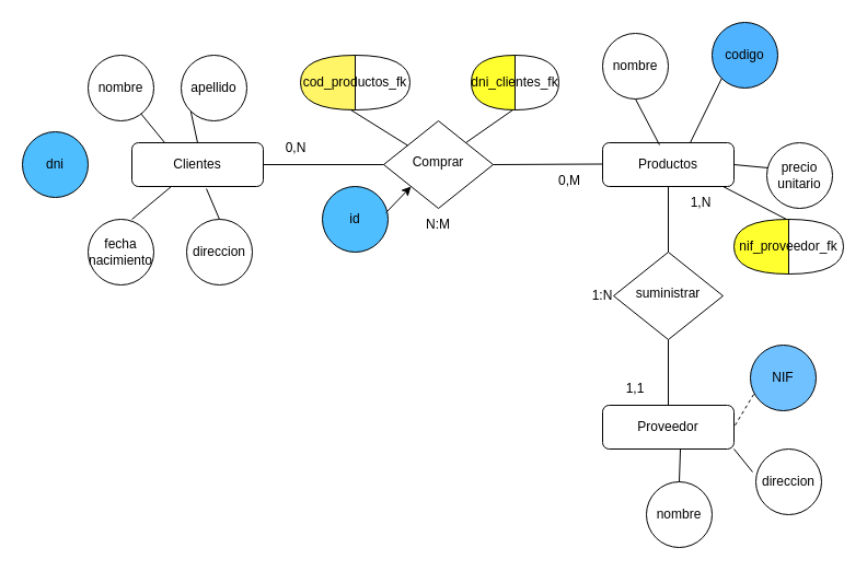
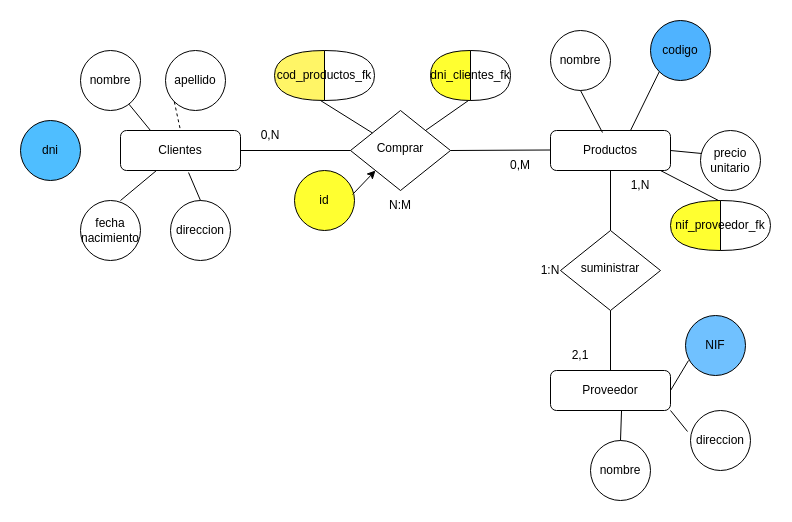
  <mxCell id="0" />
  <mxCell id="1" parent="0" />
  <mxCell id="2" value="Clientes" style="rounded=1;whiteSpace=wrap;html=1;fontSize=12;glass=0;strokeWidth=1;shadow=0;" parent="1" vertex="1"><mxGeometry x="120" y="130" width="120" height="40" as="geometry" /></mxCell>
  <mxCell id="3" value="Comprar" style="rhombus;whiteSpace=wrap;html=1;shadow=0;fontFamily=Helvetica;fontSize=12;align=center;strokeWidth=1;spacing=6;spacingTop=-4;" parent="1" vertex="1"><mxGeometry x="350" y="110" width="100" height="80" as="geometry" /></mxCell>
  <mxCell id="4" value="Productos" style="rounded=1;whiteSpace=wrap;html=1;fontSize=12;glass=0;strokeWidth=1;shadow=0;" parent="1" vertex="1"><mxGeometry x="550" y="130" width="120" height="40" as="geometry" /></mxCell>
  <mxCell id="5" value="Proveedor" style="rounded=1;whiteSpace=wrap;html=1;fontSize=12;glass=0;strokeWidth=1;shadow=0;" parent="1" vertex="1"><mxGeometry x="550" y="370" width="120" height="40" as="geometry" /></mxCell>
  <mxCell id="6" value="suministrar" style="rhombus;whiteSpace=wrap;html=1;shadow=0;fontFamily=Helvetica;fontSize=12;align=center;strokeWidth=1;spacing=6;spacingTop=-4;" parent="1" vertex="1"><mxGeometry x="560" y="230" width="100" height="80" as="geometry" /></mxCell>
  <mxCell id="7" value="nombre" style="ellipse;whiteSpace=wrap;html=1;aspect=fixed;" parent="1" vertex="1"><mxGeometry x="80" width="60" height="60" as="geometry" y="50" /></mxCell>
  <mxCell id="8" value="apellido" style="ellipse;whiteSpace=wrap;html=1;aspect=fixed;" parent="1" vertex="1"><mxGeometry x="165" y="50" width="60" height="60" as="geometry" /></mxCell>
  <mxCell id="9" value="dni" style="ellipse;whiteSpace=wrap;html=1;aspect=fixed;fillColor=#4FBEFF;" parent="1" vertex="1"><mxGeometry x="20" y="120" width="60" height="60" as="geometry" /></mxCell>
  <mxCell id="10" value="fecha nacimiento" style="ellipse;whiteSpace=wrap;html=1;aspect=fixed;" parent="1" vertex="1"><mxGeometry x="80" y="200" width="60" height="60" as="geometry" /></mxCell>
  <mxCell id="11" value="direccion" style="ellipse;whiteSpace=wrap;html=1;aspect=fixed;" parent="1" vertex="1"><mxGeometry x="170" y="200" width="60" height="60" as="geometry" /></mxCell>
  <mxCell id="12" value="" style="endArrow=none;html=1;rounded=0;" parent="1" target="2" edge="1"><mxGeometry width="50" height="50" relative="1" as="geometry"><mxPoint x="120" y="200" as="sourcePoint" /><mxPoint x="170" y="150" as="targetPoint" /></mxGeometry></mxCell>
  <mxCell id="13" value="" style="endArrow=none;html=1;rounded=0;entryX=0.567;entryY=1.05;entryDx=0;entryDy=0;entryPerimeter=0;exitX=0.5;exitY=0;exitDx=0;exitDy=0;" parent="1" source="11" target="2" edge="1"><mxGeometry width="50" height="50" relative="1" as="geometry"><mxPoint x="130" y="210" as="sourcePoint" /><mxPoint x="166" y="180" as="targetPoint" /></mxGeometry></mxCell>
  <mxCell id="14" value="" style="endArrow=none;html=1;rounded=0;entryX=0.25;entryY=0;entryDx=0;entryDy=0;" parent="1" source="7" target="2" edge="1"><mxGeometry width="50" height="50" relative="1" as="geometry"><mxPoint x="90" y="160" as="sourcePoint" /><mxPoint x="130" y="160" as="targetPoint" /></mxGeometry></mxCell>
- <mxCell id="15" value="" style="endArrow=none;html=1;rounded=0;entryX=0.5;entryY=0;entryDx=0;entryDy=0;exitX=0;exitY=1;exitDx=0;exitDy=0;" parent="1" source="8" target="2" edge="1"><mxGeometry width="50" height="50" relative="1" as="geometry"><mxPoint x="139" y="113" as="sourcePoint" /><mxPoint x="160" y="140" as="targetPoint" /></mxGeometry></mxCell>
+ <mxCell id="15" value="" style="endArrow=none;html=1;rounded=0;entryX=0.5;entryY=0;entryDx=0;entryDy=0;exitX=0;exitY=1;exitDx=0;exitDy=0;dashed=1;" parent="1" source="8" target="2" edge="1"><mxGeometry width="50" height="50" relative="1" as="geometry"><mxPoint x="139" y="113" as="sourcePoint" /><mxPoint x="160" y="140" as="targetPoint" /></mxGeometry></mxCell>
  <mxCell id="16" value="" style="endArrow=none;html=1;rounded=0;exitX=1;exitY=0.5;exitDx=0;exitDy=0;entryX=0;entryY=0.5;entryDx=0;entryDy=0;" parent="1" source="2" target="3" edge="1"><mxGeometry width="50" height="50" relative="1" as="geometry"><mxPoint x="350" y="280" as="sourcePoint" /><mxPoint x="400" y="230" as="targetPoint" /></mxGeometry></mxCell>
  <mxCell id="17" value="" style="endArrow=none;html=1;rounded=0;entryX=0;entryY=0.5;entryDx=0;entryDy=0;" parent="1" edge="1"><mxGeometry width="50" height="50" relative="1" as="geometry"><mxPoint x="450" y="150" as="sourcePoint" /><mxPoint x="550" y="149.5" as="targetPoint" /></mxGeometry></mxCell>
  <mxCell id="18" value="nombre" style="ellipse;whiteSpace=wrap;html=1;aspect=fixed;" parent="1" vertex="1"><mxGeometry x="550" y="30" width="60" height="60" as="geometry" /></mxCell>
  <mxCell id="19" value="codigo" style="ellipse;whiteSpace=wrap;html=1;aspect=fixed;fillColor=#4FB3FF;" parent="1" vertex="1"><mxGeometry x="650" y="20" width="60" height="60" as="geometry" /></mxCell>
  <mxCell id="20" value="precio unitario" style="ellipse;whiteSpace=wrap;html=1;aspect=fixed;" parent="1" vertex="1"><mxGeometry x="700" y="130" width="60" height="60" as="geometry" /></mxCell>
  <mxCell id="21" value="" style="endArrow=none;html=1;rounded=0;entryX=0;entryY=1;entryDx=0;entryDy=0;" parent="1" target="19" edge="1"><mxGeometry width="50" height="50" relative="1" as="geometry"><mxPoint x="630" y="130" as="sourcePoint" /><mxPoint x="680" y="80" as="targetPoint" /></mxGeometry></mxCell>
  <mxCell id="22" value="" style="endArrow=none;html=1;rounded=0;entryX=0.5;entryY=1;entryDx=0;entryDy=0;exitX=0.433;exitY=0.05;exitDx=0;exitDy=0;exitPerimeter=0;" parent="1" source="4" target="18" edge="1"><mxGeometry width="50" height="50" relative="1" as="geometry"><mxPoint x="640" y="140" as="sourcePoint" /><mxPoint x="669" y="81" as="targetPoint" /></mxGeometry></mxCell>
  <mxCell id="23" value="" style="endArrow=none;html=1;rounded=0;entryX=0.017;entryY=0.383;entryDx=0;entryDy=0;entryPerimeter=0;" parent="1" target="20" edge="1"><mxGeometry width="50" height="50" relative="1" as="geometry"><mxPoint x="670" y="150" as="sourcePoint" /><mxPoint x="679" y="91" as="targetPoint" /></mxGeometry></mxCell>
  <mxCell id="24" value="NIF" style="ellipse;whiteSpace=wrap;html=1;aspect=fixed;fillColor=#70C1FF;" parent="1" vertex="1"><mxGeometry x="685" y="315" width="60" height="60" as="geometry" /></mxCell>
  <mxCell id="25" value="direccion" style="ellipse;whiteSpace=wrap;html=1;aspect=fixed;" parent="1" vertex="1"><mxGeometry x="690" y="410" width="60" height="60" as="geometry" /></mxCell>
  <mxCell id="26" value="nombre" style="ellipse;whiteSpace=wrap;html=1;aspect=fixed;" parent="1" vertex="1"><mxGeometry x="590" y="440" width="60" height="60" as="geometry" /></mxCell>
  <mxCell id="27" value="" style="endArrow=none;html=1;rounded=0;entryX=0.592;entryY=1;entryDx=0;entryDy=0;entryPerimeter=0;" parent="1" target="5" edge="1"><mxGeometry width="50" height="50" relative="1" as="geometry"><mxPoint x="620" y="440" as="sourcePoint" /><mxPoint x="670" y="390" as="targetPoint" /></mxGeometry></mxCell>
  <mxCell id="28" value="" style="endArrow=none;html=1;rounded=0;entryX=1;entryY=1;entryDx=0;entryDy=0;exitX=-0.05;exitY=0.35;exitDx=0;exitDy=0;exitPerimeter=0;" parent="1" source="25" target="5" edge="1"><mxGeometry width="50" height="50" relative="1" as="geometry"><mxPoint x="630" y="450" as="sourcePoint" /><mxPoint x="631" y="420" as="targetPoint" /></mxGeometry></mxCell>
- <mxCell id="29" value="" style="endArrow=none;html=1;rounded=0;entryX=1;entryY=0.5;entryDx=0;entryDy=0;exitX=0.05;exitY=0.75;exitDx=0;exitDy=0;exitPerimeter=0;dashed=1;" parent="1" source="24" target="5" edge="1"><mxGeometry width="50" height="50" relative="1" as="geometry"><mxPoint x="697" y="441" as="sourcePoint" /><mxPoint x="680" y="420" as="targetPoint" /></mxGeometry></mxCell>
+ <mxCell id="29" value="" style="endArrow=none;html=1;rounded=0;entryX=1;entryY=0.5;entryDx=0;entryDy=0;exitX=0.05;exitY=0.75;exitDx=0;exitDy=0;exitPerimeter=0;" parent="1" source="24" target="5" edge="1"><mxGeometry width="50" height="50" relative="1" as="geometry"><mxPoint x="697" y="441" as="sourcePoint" /><mxPoint x="680" y="420" as="targetPoint" /></mxGeometry></mxCell>
  <mxCell id="30" value="0,N" style="text;html=1;strokeColor=none;fillColor=none;align=center;verticalAlign=middle;whiteSpace=wrap;rounded=0;" parent="1" vertex="1"><mxGeometry x="240" y="120" width="60" height="30" as="geometry" /></mxCell>
  <mxCell id="31" value="0,M" style="text;html=1;strokeColor=none;fillColor=none;align=center;verticalAlign=middle;whiteSpace=wrap;rounded=0;" parent="1" vertex="1"><mxGeometry x="490" y="150" width="60" height="30" as="geometry" /></mxCell>
  <mxCell id="32" value="" style="endArrow=none;html=1;rounded=0;exitX=0.5;exitY=1;exitDx=0;exitDy=0;entryX=0.5;entryY=0;entryDx=0;entryDy=0;" parent="1" source="4" target="6" edge="1"><mxGeometry width="50" height="50" relative="1" as="geometry"><mxPoint x="540" y="199" as="sourcePoint" /><mxPoint x="650" y="199" as="targetPoint" /></mxGeometry></mxCell>
  <mxCell id="33" value="" style="endArrow=none;html=1;rounded=0;exitX=0.5;exitY=1;exitDx=0;exitDy=0;entryX=0.5;entryY=0;entryDx=0;entryDy=0;" parent="1" edge="1"><mxGeometry width="50" height="50" relative="1" as="geometry"><mxPoint x="610" y="310" as="sourcePoint" /><mxPoint x="610" y="370" as="targetPoint" /></mxGeometry></mxCell>
  <mxCell id="34" value="1,N" style="text;html=1;strokeColor=none;fillColor=none;align=center;verticalAlign=middle;whiteSpace=wrap;rounded=0;" parent="1" vertex="1"><mxGeometry x="610" y="170" width="60" height="30" as="geometry" /></mxCell>
- <mxCell id="35" value="1,1" style="text;html=1;strokeColor=none;fillColor=none;align=center;verticalAlign=middle;whiteSpace=wrap;rounded=0;" parent="1" vertex="1"><mxGeometry x="550" y="340" width="60" height="30" as="geometry" /></mxCell>
+ <mxCell id="35" value="2,1" style="text;html=1;strokeColor=none;fillColor=none;align=center;verticalAlign=middle;whiteSpace=wrap;rounded=0;" parent="1" vertex="1"><mxGeometry x="550" y="340" width="60" height="30" as="geometry" /></mxCell>
  <mxCell id="36" value="N:M" style="text;html=1;strokeColor=none;fillColor=none;align=center;verticalAlign=middle;whiteSpace=wrap;rounded=0;" parent="1" vertex="1"><mxGeometry x="370" y="190" width="60" height="30" as="geometry" /></mxCell>
  <mxCell id="37" value="1:N" style="text;html=1;strokeColor=none;fillColor=none;align=center;verticalAlign=middle;whiteSpace=wrap;rounded=0;" parent="1" vertex="1"><mxGeometry x="520" y="255" width="60" height="30" as="geometry" /></mxCell>
  <mxCell id="38" value="" style="shape=or;whiteSpace=wrap;html=1;" parent="1" vertex="1"><mxGeometry x="324" width="50" height="50" as="geometry" y="50" /></mxCell>
  <mxCell id="39" value="" style="shape=or;whiteSpace=wrap;html=1;direction=west;fillColor=#FFF566;" parent="1" vertex="1"><mxGeometry x="274" width="50" height="50" as="geometry" y="50" /></mxCell>
  <mxCell id="40" value="cod_productos_fk" style="text;html=1;strokeColor=none;fillColor=none;align=center;verticalAlign=middle;whiteSpace=wrap;rounded=0;" parent="1" vertex="1"><mxGeometry x="294" y="60" width="60" height="30" as="geometry" /></mxCell>
  <mxCell id="41" value="" style="shape=or;whiteSpace=wrap;html=1;" parent="1" vertex="1"><mxGeometry x="470" width="40" height="50" as="geometry" y="50" /></mxCell>
  <mxCell id="42" value="" style="shape=or;whiteSpace=wrap;html=1;direction=west;fillColor=#FFFF30;" parent="1" vertex="1"><mxGeometry x="430" width="40" height="50" as="geometry" y="50" /></mxCell>
  <mxCell id="43" value="dni_clientes_fk" style="text;html=1;strokeColor=none;fillColor=none;align=center;verticalAlign=middle;whiteSpace=wrap;rounded=0;" parent="1" vertex="1"><mxGeometry x="440" y="60" width="60" height="30" as="geometry" /></mxCell>
  <mxCell id="44" value="" style="endArrow=none;html=1;rounded=0;" parent="1" source="3" edge="1"><mxGeometry width="50" height="50" relative="1" as="geometry"><mxPoint x="270" y="150" as="sourcePoint" /><mxPoint x="320" y="100" as="targetPoint" /></mxGeometry></mxCell>
  <mxCell id="45" value="" style="endArrow=none;html=1;rounded=0;entryX=0.05;entryY=0;entryDx=0;entryDy=0;entryPerimeter=0;exitX=1;exitY=0;exitDx=0;exitDy=0;" parent="1" source="3" target="42" edge="1"><mxGeometry width="50" height="50" relative="1" as="geometry"><mxPoint x="382" y="142" as="sourcePoint" /><mxPoint x="330" y="110" as="targetPoint" /></mxGeometry></mxCell>
  <mxCell id="46" value="" style="shape=or;whiteSpace=wrap;html=1;" parent="1" vertex="1"><mxGeometry x="720" y="200" width="50" height="50" as="geometry" /></mxCell>
  <mxCell id="47" value="" style="shape=or;whiteSpace=wrap;html=1;direction=west;fillColor=#FFFF30;" parent="1" vertex="1"><mxGeometry x="670" y="200" width="50" height="50" as="geometry" /></mxCell>
  <mxCell id="48" value="nif_proveedor_fk" style="text;html=1;strokeColor=none;fillColor=none;align=center;verticalAlign=middle;whiteSpace=wrap;rounded=0;" parent="1" vertex="1"><mxGeometry x="690" y="210" width="60" height="30" as="geometry" /></mxCell>
  <mxCell id="49" value="" style="endArrow=none;html=1;rounded=0;exitX=0.04;exitY=1;exitDx=0;exitDy=0;exitPerimeter=0;entryX=0.833;entryY=0;entryDx=0;entryDy=0;entryPerimeter=0;" parent="1" source="47" target="34" edge="1"><mxGeometry width="50" height="50" relative="1" as="geometry"><mxPoint x="470" y="260" as="sourcePoint" /><mxPoint x="670" y="170" as="targetPoint" /></mxGeometry></mxCell>
- <mxCell id="50" value="id" style="ellipse;whiteSpace=wrap;html=1;aspect=fixed;fillColor=#4FBEFF;" parent="1" vertex="1"><mxGeometry x="294" y="170" width="60" height="60" as="geometry" /></mxCell>
+ <mxCell id="50" value="id" style="ellipse;whiteSpace=wrap;html=1;aspect=fixed;fillColor=#ffff30;" parent="1" vertex="1"><mxGeometry x="294" y="170" width="60" height="60" as="geometry" /></mxCell>
  <mxCell id="51" value="" style="endArrow=classic;html=1;rounded=0;exitX=0.967;exitY=0.4;exitDx=0;exitDy=0;exitPerimeter=0;entryX=0;entryY=1;entryDx=0;entryDy=0;" parent="1" source="50" target="3" edge="1"><mxGeometry width="50" height="50" relative="1" as="geometry"><mxPoint x="470" y="250" as="sourcePoint" /><mxPoint x="520" y="200" as="targetPoint" /></mxGeometry></mxCell>
